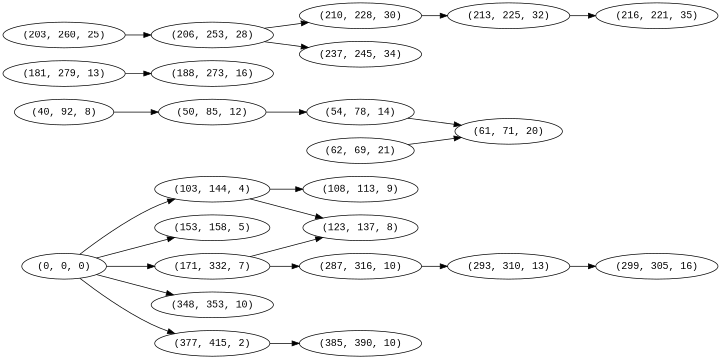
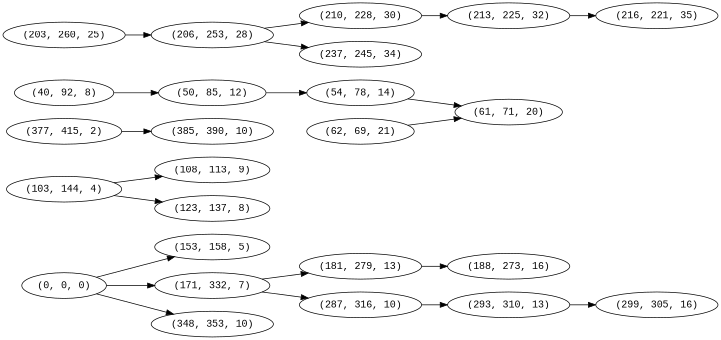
  digraph {
    fontname="Liberation Mono"
    rankdir=LR
    node [fontname="Liberation Mono"]
    edge [fontname="Liberation Mono"]
    "(0, 0, 0)"
    "(103, 144, 4)"
    "(153, 158, 5)"
    "(171, 332, 7)"
    "(348, 353, 10)"
    "(377, 415, 2)"
    "(40, 92, 8)"
    "(50, 85, 12)"
    "(108, 113, 9)"
    "(123, 137, 8)"
    "(181, 279, 13)"
    "(287, 316, 10)"
    "(385, 390, 10)"
    "(54, 78, 14)"
    "(61, 71, 20)"
    "(62, 69, 21)"
    "(188, 273, 16)"
    "(293, 310, 13)"
    "(203, 260, 25)"
    "(206, 253, 28)"
    "(210, 228, 30)"
    "(237, 245, 34)"
    "(213, 225, 32)"
    "(216, 221, 35)"
    "(299, 305, 16)"
-   "(0, 0, 0)" -> "(103, 144, 4)"
    "(0, 0, 0)" -> "(153, 158, 5)"
    "(0, 0, 0)" -> "(171, 332, 7)"
    "(0, 0, 0)" -> "(348, 353, 10)"
-   "(0, 0, 0)" -> "(377, 415, 2)"
    "(103, 144, 4)" -> "(108, 113, 9)"
    "(103, 144, 4)" -> "(123, 137, 8)"
-   "(171, 332, 7)" -> "(123, 137, 8)"
+   "(171, 332, 7)" -> "(181, 279, 13)"
    "(171, 332, 7)" -> "(287, 316, 10)"
    "(377, 415, 2)" -> "(385, 390, 10)"
    "(40, 92, 8)" -> "(50, 85, 12)"
    "(50, 85, 12)" -> "(54, 78, 14)"
    "(181, 279, 13)" -> "(188, 273, 16)"
    "(287, 316, 10)" -> "(293, 310, 13)"
    "(54, 78, 14)" -> "(61, 71, 20)"
    "(62, 69, 21)" -> "(61, 71, 20)"
    "(293, 310, 13)" -> "(299, 305, 16)"
    "(203, 260, 25)" -> "(206, 253, 28)"
    "(206, 253, 28)" -> "(210, 228, 30)"
    "(206, 253, 28)" -> "(237, 245, 34)"
    "(210, 228, 30)" -> "(213, 225, 32)"
    "(213, 225, 32)" -> "(216, 221, 35)"
  }
